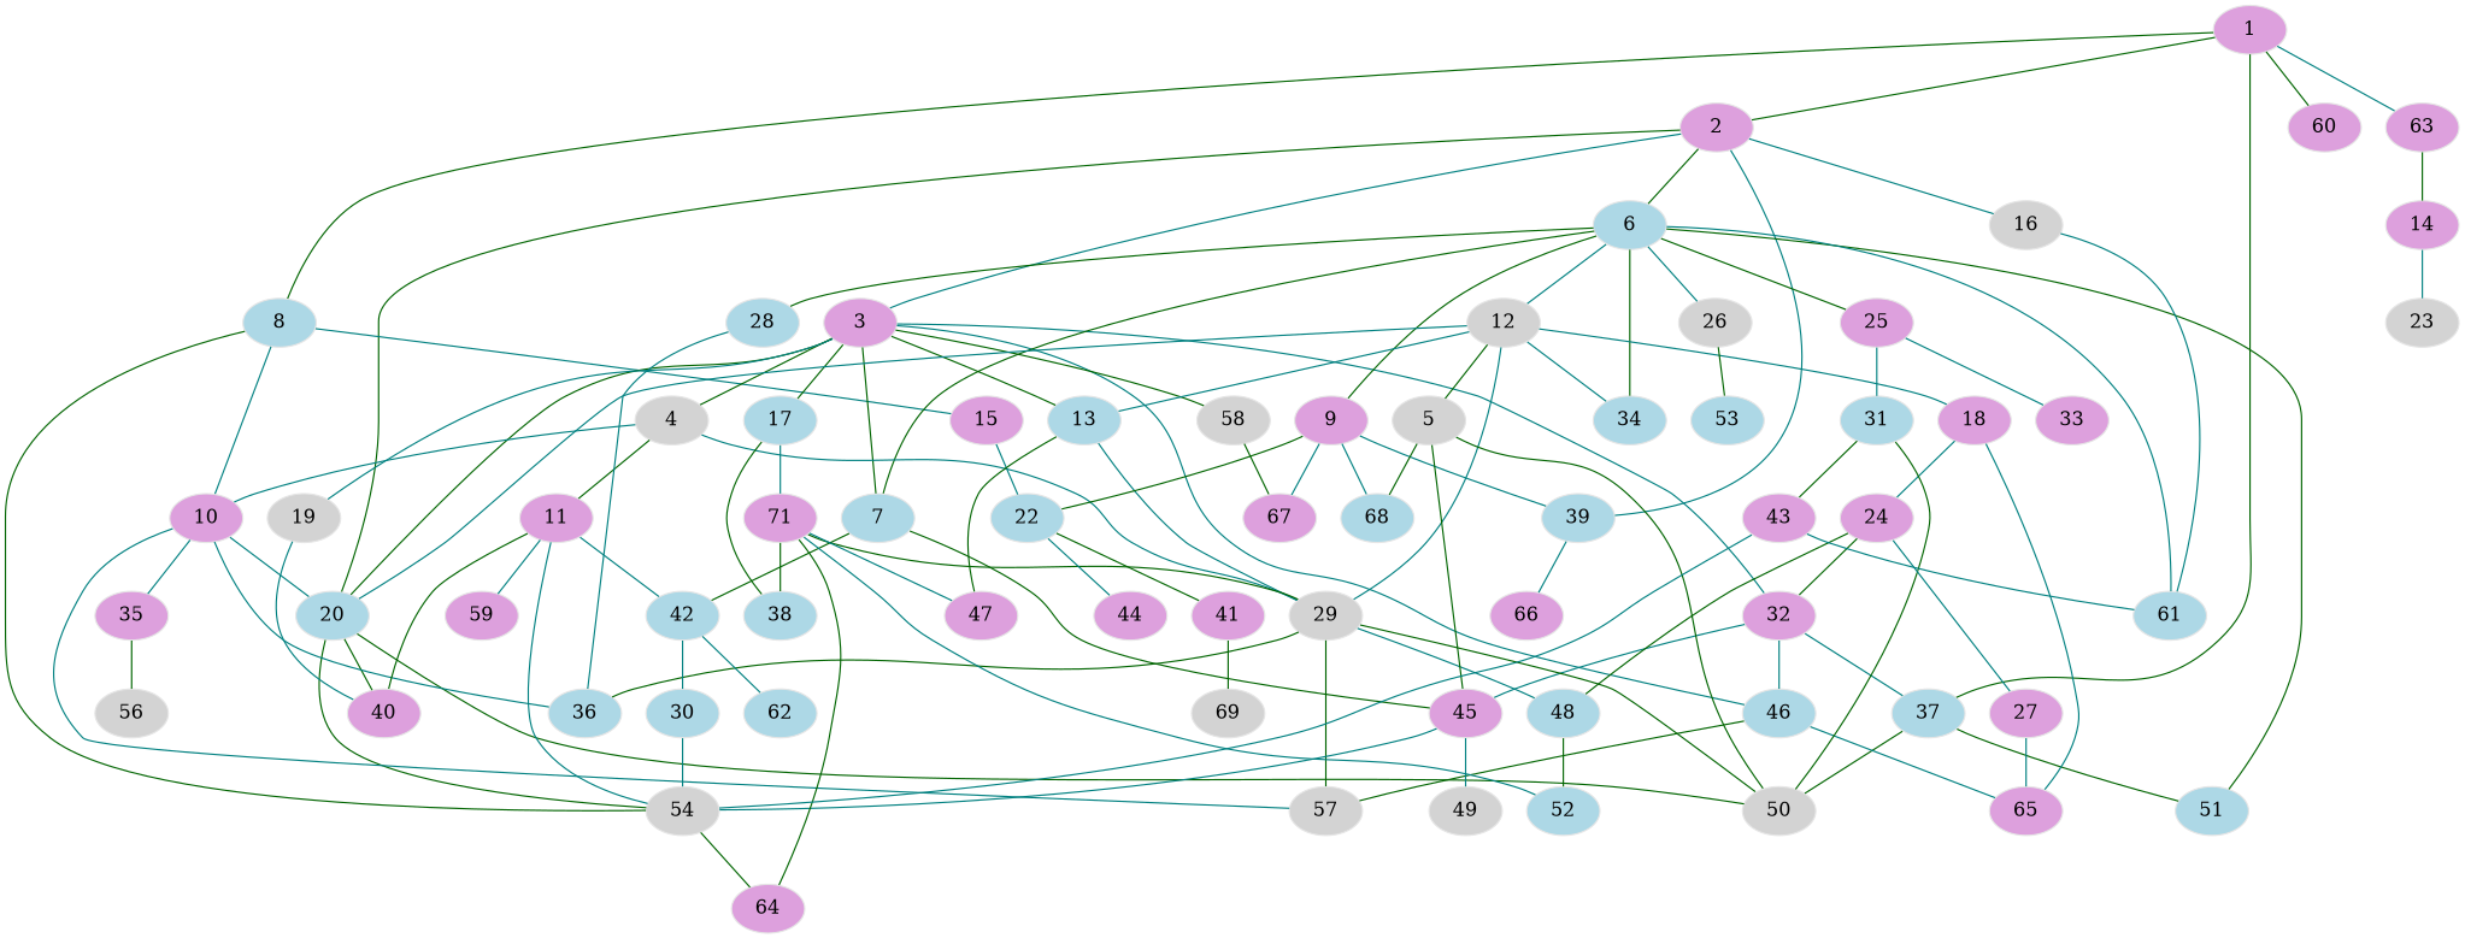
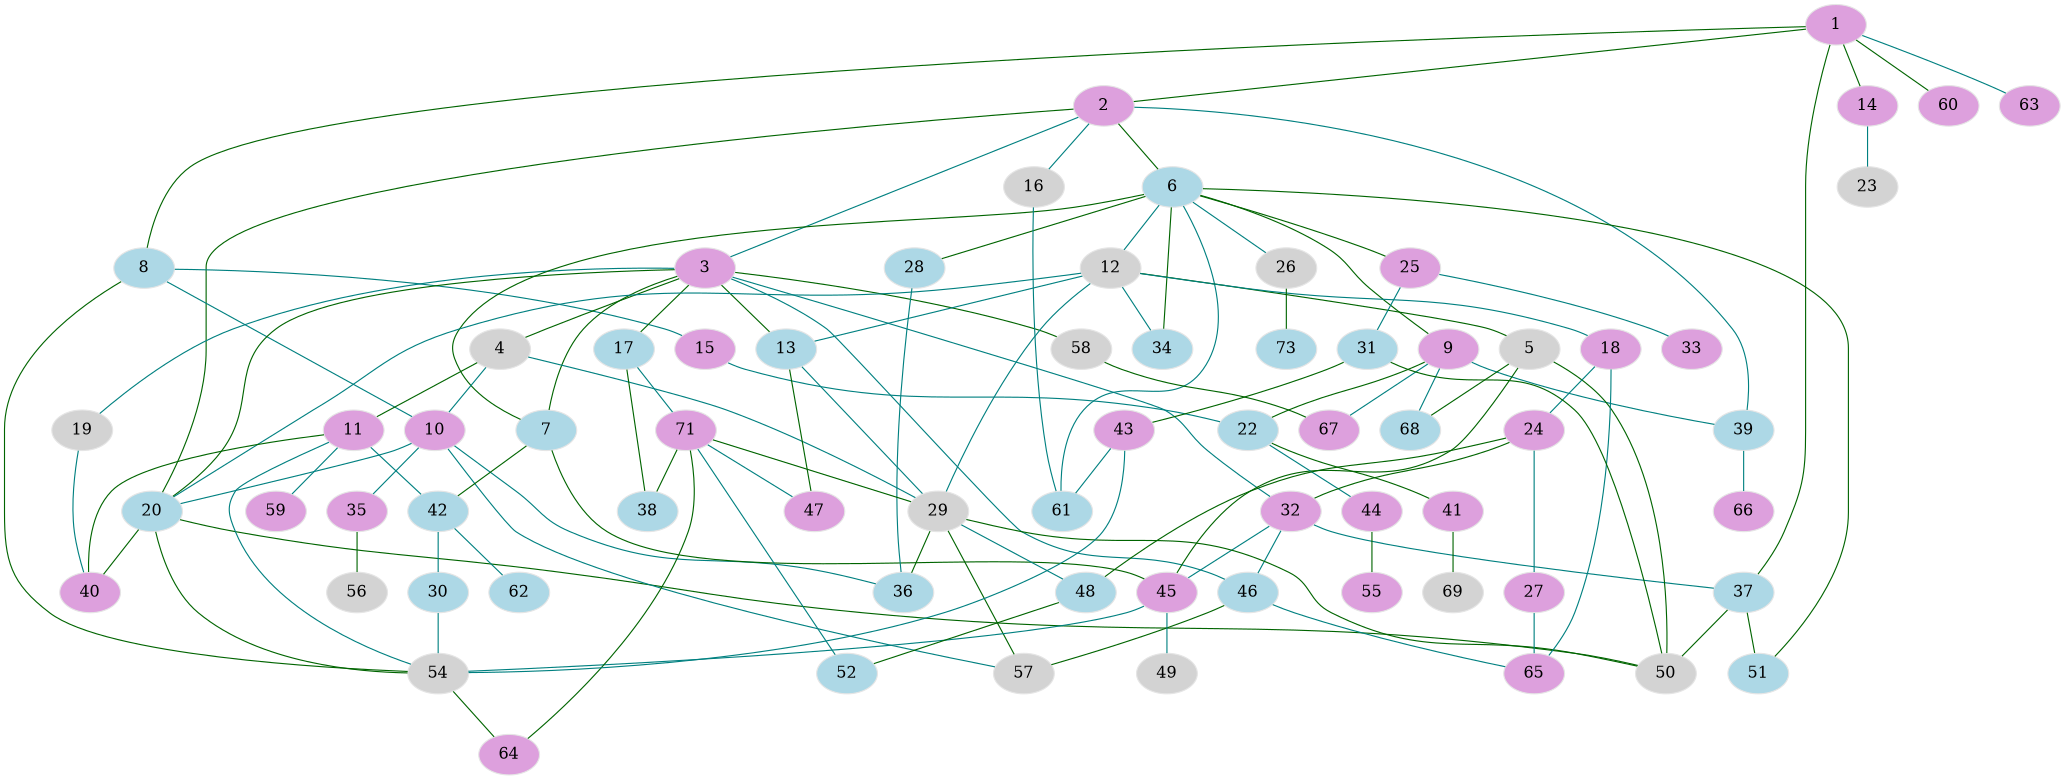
  graph {
    node [color=gray90 fillcolor=plum style=filled]
    edge [color=teal weight=1.0]
    1
    2
    8 [fillcolor=lightblue]
    14
    37 [fillcolor=lightblue]
    60
    63
    3
    6 [fillcolor=lightblue]
    16 [fillcolor=lightgrey]
    20 [fillcolor=lightblue]
    39 [fillcolor=lightblue]
    10
    15
    54 [fillcolor=lightgrey]
    23 [fillcolor=lightgrey]
    50 [fillcolor=lightgrey]
    51 [fillcolor=lightblue]
    4 [fillcolor=lightgrey]
    7 [fillcolor=lightblue]
    13 [fillcolor=lightblue]
    17 [fillcolor=lightblue]
    19 [fillcolor=lightgrey]
    32
    46 [fillcolor=lightblue]
    58 [fillcolor=lightgrey]
    9
    12 [fillcolor=lightgrey]
    25
    26 [fillcolor=lightgrey]
    28 [fillcolor=lightblue]
    34 [fillcolor=lightblue]
    61 [fillcolor=lightblue]
    40
    66
    11
    29 [fillcolor=lightgrey]
    5 [fillcolor=lightgrey]
    45
    68 [fillcolor=lightblue]
    42 [fillcolor=lightblue]
    47
    n43 [label=71]
    38 [fillcolor=lightblue]
    57 [fillcolor=lightgrey]
    65
    67
    35
    36 [fillcolor=lightblue]
    59
    48 [fillcolor=lightblue]
    49 [fillcolor=lightgrey]
    22 [fillcolor=lightblue]
    18
    31 [fillcolor=lightblue]
    33
-   53 [fillcolor=lightblue]
+   53 [fillcolor=lightblue label=73]
    30 [fillcolor=lightblue]
    62 [fillcolor=lightblue]
    64
    41
    44
    56 [fillcolor=lightgrey]
    24
    52 [fillcolor=lightblue]
    27
    69 [fillcolor=lightgrey]
+   55
    43
    1 -- 2 [color=darkgreen]
    1 -- 8 [color=darkgreen]
-   63 -- 14 [color=darkgreen]
+   1 -- 14 [color=darkgreen]
    1 -- 37 [color=darkgreen]
    1 -- 60 [color=darkgreen]
    1 -- 63
    2 -- 3
    2 -- 6 [color=darkgreen]
    2 -- 16
    2 -- 20 [color=darkgreen]
    2 -- 39
    8 -- 10
    8 -- 15
    8 -- 54 [color=darkgreen]
    14 -- 23
    37 -- 50 [color=darkgreen weight=2.0]
    37 -- 51 [color=darkgreen]
    3 -- 20 [color=darkgreen]
    3 -- 4 [color=darkgreen]
    3 -- 7 [color=darkgreen]
    3 -- 13 [color=darkgreen]
    3 -- 17 [color=darkgreen]
    3 -- 19
    3 -- 32
    3 -- 46
    3 -- 58 [color=darkgreen]
    6 -- 51 [color=darkgreen]
    6 -- 7 [color=darkgreen]
    6 -- 9 [color=darkgreen]
    6 -- 12
    6 -- 25 [color=darkgreen]
    6 -- 26
    6 -- 28 [color=darkgreen weight=3.0]
    6 -- 34 [color=darkgreen]
    6 -- 61 [weight=2.0]
    16 -- 61
    20 -- 54 [color=darkgreen]
    20 -- 50 [color=darkgreen]
    20 -- 40 [color=darkgreen]
    39 -- 66
    10 -- 20 [weight=2.0]
    10 -- 57
    10 -- 35
    10 -- 36
    15 -- 22
    54 -- 64 [color=darkgreen]
    4 -- 10
    4 -- 11 [color=darkgreen]
    4 -- 29
    7 -- 45 [color=darkgreen]
    7 -- 42 [color=darkgreen]
    13 -- 29
    13 -- 47 [color=darkgreen]
    17 -- n43
    17 -- 38 [color=darkgreen]
    19 -- 40
    32 -- 37
    32 -- 46
    32 -- 45
    46 -- 57 [color=darkgreen]
    46 -- 65
    58 -- 67 [color=darkgreen]
    9 -- 39
    9 -- 68
    9 -- 67
    9 -- 22 [color=darkgreen]
    12 -- 20
    12 -- 13
    12 -- 34
    12 -- 29
    12 -- 5 [color=darkgreen]
    12 -- 18
    25 -- 31
    25 -- 33
    26 -- 53 [color=darkgreen]
    28 -- 36
    11 -- 54
    11 -- 40 [color=darkgreen]
    11 -- 42
    11 -- 59
    29 -- 50 [color=darkgreen]
    29 -- 57 [color=darkgreen]
    29 -- 36 [color=darkgreen weight=2.0]
    29 -- 48
    5 -- 50 [color=darkgreen]
    5 -- 45 [color=darkgreen]
    5 -- 68 [color=darkgreen]
    45 -- 54
    45 -- 49
    42 -- 30
    42 -- 62
    n43 -- 29 [color=darkgreen]
    n43 -- 47
    n43 -- 38 [color=darkgreen]
    n43 -- 64 [color=darkgreen]
    n43 -- 52
    35 -- 56 [color=darkgreen]
    48 -- 52 [color=darkgreen]
    22 -- 41 [color=darkgreen]
    22 -- 44
    18 -- 65
    18 -- 24
    31 -- 50 [color=darkgreen]
    31 -- 43 [color=darkgreen]
    30 -- 54 [weight=4.0]
    41 -- 69 [color=darkgreen]
+   44 -- 55 [color=darkgreen]
    24 -- 32 [color=darkgreen]
    24 -- 48 [color=darkgreen]
    24 -- 27
    27 -- 65
    43 -- 54
    43 -- 61
  }
